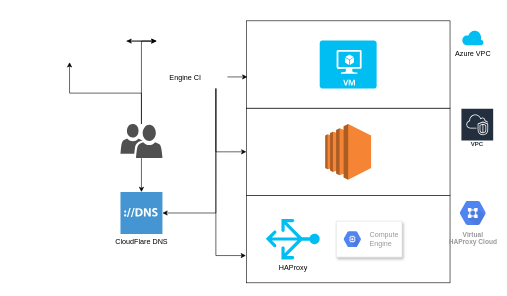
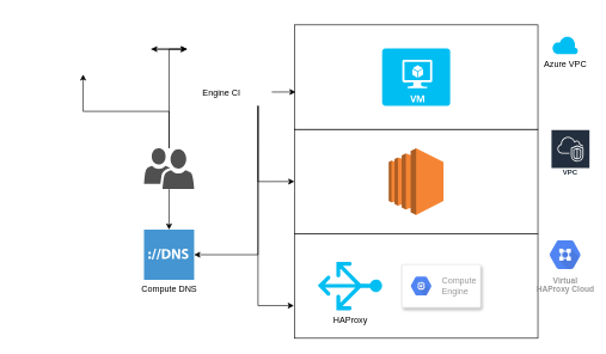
  <mxCell id="0" />
  <mxCell id="1" parent="0" />
  <mxCell id="2" value="" style="rounded=0;whiteSpace=wrap;html=1;" parent="1" vertex="1"><mxGeometry x="410" y="325.75" width="340" height="145.75" as="geometry" /></mxCell>
  <mxCell id="3" value="" style="rounded=0;whiteSpace=wrap;html=1;" parent="1" vertex="1"><mxGeometry x="410" y="180" width="340" height="145.75" as="geometry" /></mxCell>
  <mxCell id="4" value="" style="rounded=0;whiteSpace=wrap;html=1;" parent="1" vertex="1"><mxGeometry x="410" y="34.25" width="340" height="145.75" as="geometry" /></mxCell>
  <mxCell id="5" value="" style="outlineConnect=0;dashed=0;verticalLabelPosition=bottom;verticalAlign=top;align=center;html=1;shape=mxgraph.aws3.ec2;fillColor=#F58534;gradientColor=none;" parent="1" vertex="1"><mxGeometry x="541.75" y="206.38" width="76.5" height="93" as="geometry" /></mxCell>
  <mxCell id="6" value="" style="strokeColor=#dddddd;shadow=1;strokeWidth=1;rounded=1;absoluteArcSize=1;arcSize=2;" parent="1" vertex="1"><mxGeometry x="560" y="368.63" width="110" height="60" as="geometry" /></mxCell>
  <mxCell id="7" value="Compute&#10;Engine" style="dashed=0;connectable=0;html=1;fillColor=#5184F3;strokeColor=none;shape=mxgraph.gcp2.hexIcon;prIcon=compute_engine;part=1;labelPosition=right;verticalLabelPosition=middle;align=left;verticalAlign=middle;spacingLeft=5;fontColor=#999999;fontSize=12;" parent="6" vertex="1"><mxGeometry y="0.5" width="44" height="39" relative="1" as="geometry"><mxPoint x="5" y="-19.5" as="offset" /></mxGeometry></mxCell>
  <mxCell id="8" value="" style="verticalLabelPosition=bottom;html=1;verticalAlign=top;align=center;strokeColor=none;fillColor=#00BEF2;shape=mxgraph.azure.virtual_machine;" parent="1" vertex="1"><mxGeometry x="532.5" y="67.13" width="95" height="80" as="geometry" /></mxCell>
  <mxCell id="9" value="HAProxy" style="verticalLabelPosition=bottom;html=1;verticalAlign=top;align=center;strokeColor=none;fillColor=#00BEF2;shape=mxgraph.azure.load_balancer_generic;pointerEvents=1;rotation=0;direction=south;" parent="1" vertex="1"><mxGeometry x="442.5" y="364.88" width="90" height="67.5" as="geometry" /></mxCell>
  <mxCell id="10" value="Amazon VPC" style="outlineConnect=0;fontColor=#232F3E;gradientColor=none;strokeColor=#ffffff;fillColor=#232F3E;dashed=0;verticalLabelPosition=middle;verticalAlign=bottom;align=center;html=1;whiteSpace=wrap;fontSize=10;fontStyle=1;spacing=3;shape=mxgraph.aws4.productIcon;prIcon=mxgraph.aws4.vpc;" parent="1" vertex="1"><mxGeometry x="768" y="180" width="55" height="70" as="geometry" /></mxCell>
  <mxCell id="11" value="Virtual&#10;HAProxy Cloud" style="html=1;fillColor=#5184F3;strokeColor=none;verticalAlign=top;labelPosition=center;verticalLabelPosition=bottom;align=center;spacingTop=-6;fontSize=11;fontStyle=1;fontColor=#999999;shape=mxgraph.gcp2.hexIcon;prIcon=virtual_private_cloud" parent="1" vertex="1"><mxGeometry x="755" y="325.75" width="66" height="58.5" as="geometry" /></mxCell>
  <mxCell id="12" value="Azure VPC" style="verticalLabelPosition=bottom;html=1;verticalAlign=top;align=center;strokeColor=none;fillColor=#00BEF2;shape=mxgraph.azure.cloud;" parent="1" vertex="1"><mxGeometry x="770" y="49.25" width="36" height="25.75" as="geometry" /></mxCell>
  <mxCell id="13" style="edgeStyle=orthogonalEdgeStyle;rounded=0;orthogonalLoop=1;jettySize=auto;html=1;exitX=0.5;exitY=0;exitDx=0;exitDy=0;exitPerimeter=0;entryX=0.5;entryY=1;entryDx=0;entryDy=0;" parent="1" source="16" target="26" edge="1"><mxGeometry relative="1" as="geometry" /></mxCell>
  <mxCell id="14" style="edgeStyle=orthogonalEdgeStyle;rounded=0;orthogonalLoop=1;jettySize=auto;html=1;exitX=0.5;exitY=0;exitDx=0;exitDy=0;exitPerimeter=0;entryX=0;entryY=0.5;entryDx=0;entryDy=0;" parent="1" source="16" target="19" edge="1"><mxGeometry relative="1" as="geometry"><Array as="points"><mxPoint x="235" y="68" /></Array></mxGeometry></mxCell>
  <mxCell id="15" style="edgeStyle=orthogonalEdgeStyle;rounded=0;orthogonalLoop=1;jettySize=auto;html=1;exitX=0.5;exitY=1;exitDx=0;exitDy=0;exitPerimeter=0;" edge="1" parent="1" source="16" target="17"><mxGeometry relative="1" as="geometry" /></mxCell>
  <mxCell id="16" value="" style="pointerEvents=1;shadow=0;dashed=0;html=1;strokeColor=none;labelPosition=center;verticalLabelPosition=bottom;verticalAlign=top;align=center;fillColor=#505050;shape=mxgraph.mscae.intune.user_group" parent="1" vertex="1"><mxGeometry x="200" y="206.38" width="70" height="57" as="geometry" /></mxCell>
- <mxCell id="17" value="CloudFlare DNS" style="shadow=0;dashed=0;html=1;strokeColor=none;fillColor=#4495D1;labelPosition=center;verticalLabelPosition=bottom;verticalAlign=top;align=center;outlineConnect=0;shape=mxgraph.veeam.dns;" parent="1" vertex="1"><mxGeometry x="200" y="320" width="70" height="70" as="geometry" /></mxCell>
+ <mxCell id="17" value="Compute DNS" style="shadow=0;dashed=0;html=1;strokeColor=none;fillColor=#4495D1;labelPosition=center;verticalLabelPosition=bottom;verticalAlign=top;align=center;outlineConnect=0;shape=mxgraph.veeam.dns;" parent="1" vertex="1"><mxGeometry x="200" y="320" width="70" height="70" as="geometry" /></mxCell>
  <mxCell id="18" style="edgeStyle=orthogonalEdgeStyle;rounded=0;orthogonalLoop=1;jettySize=auto;html=1;exitX=0;exitY=0.5;exitDx=0;exitDy=0;entryX=1;entryY=0.5;entryDx=0;entryDy=0;" parent="1" source="19" target="26" edge="1"><mxGeometry relative="1" as="geometry" /></mxCell>
  <mxCell id="19" value="Engine CI" style="shape=image;verticalLabelPosition=bottom;labelBackgroundColor=#ffffff;verticalAlign=top;aspect=fixed;imageAspect=0;image=https://travis-ci.org/images/logos/TravisCI-Mascot-1.png;" parent="1" vertex="1"><mxGeometry x="260" y="20" width="96.9" height="96.13" as="geometry" /></mxCell>
  <mxCell id="20" style="edgeStyle=orthogonalEdgeStyle;rounded=0;orthogonalLoop=1;jettySize=auto;html=1;exitX=1;exitY=0.5;exitDx=0;exitDy=0;entryX=0.005;entryY=0.646;entryDx=0;entryDy=0;entryPerimeter=0;" parent="1" source="24" target="4" edge="1"><mxGeometry relative="1" as="geometry" /></mxCell>
  <mxCell id="21" style="edgeStyle=orthogonalEdgeStyle;rounded=0;orthogonalLoop=1;jettySize=auto;html=1;exitX=0.5;exitY=1;exitDx=0;exitDy=0;entryX=0;entryY=0.5;entryDx=0;entryDy=0;" parent="1" source="24" target="3" edge="1"><mxGeometry relative="1" as="geometry" /></mxCell>
  <mxCell id="22" style="edgeStyle=orthogonalEdgeStyle;rounded=0;orthogonalLoop=1;jettySize=auto;html=1;exitX=0.5;exitY=1;exitDx=0;exitDy=0;entryX=-0.002;entryY=0.688;entryDx=0;entryDy=0;entryPerimeter=0;" parent="1" source="24" target="2" edge="1"><mxGeometry relative="1" as="geometry" /></mxCell>
  <mxCell id="23" style="edgeStyle=orthogonalEdgeStyle;rounded=0;orthogonalLoop=1;jettySize=auto;html=1;exitX=0.5;exitY=1;exitDx=0;exitDy=0;" parent="1" source="24" target="17" edge="1"><mxGeometry relative="1" as="geometry"><Array as="points"><mxPoint x="359" y="355" /></Array></mxGeometry></mxCell>
  <mxCell id="24" value="" style="shape=image;verticalLabelPosition=bottom;labelBackgroundColor=#ffffff;verticalAlign=top;aspect=fixed;imageAspect=0;image=https://www.terraform.io/assets/images/og-image-8b3e4f7d.png;" parent="1" vertex="1"><mxGeometry x="340" y="108.68" width="38.45" height="38.45" as="geometry" /></mxCell>
  <mxCell id="25" value="" style="edgeStyle=orthogonalEdgeStyle;rounded=0;orthogonalLoop=1;jettySize=auto;html=1;" parent="1" source="26" target="19" edge="1"><mxGeometry relative="1" as="geometry" /></mxCell>
  <mxCell id="26" value="" style="shape=image;verticalLabelPosition=bottom;labelBackgroundColor=#ffffff;verticalAlign=top;aspect=fixed;imageAspect=0;image=https://miro.medium.com/max/2250/1*aFHTAkhTkyWD93-UGRttPw.png;" parent="1" vertex="1"><mxGeometry x="20" y="32.81" width="190" height="70.52" as="geometry" /></mxCell>
